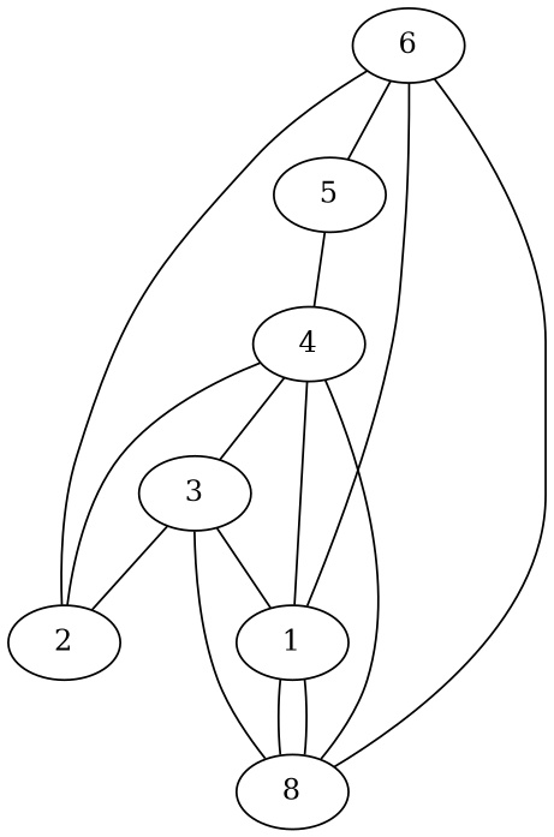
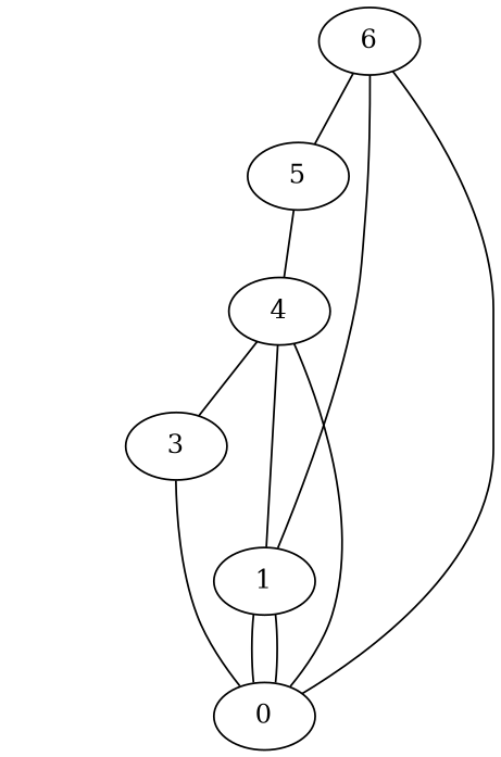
  graph {
    1
-   0 [label=8]
+   0
    3
-   2
    4
    6
    5
    1 -- 0
    1 -- 0
-   3 -- 1
    3 -- 0
-   3 -- 2
    4 -- 1
    4 -- 0
    4 -- 3
-   4 -- 2
    6 -- 1
    6 -- 0
-   6 -- 2
    6 -- 5
    5 -- 4
  }
